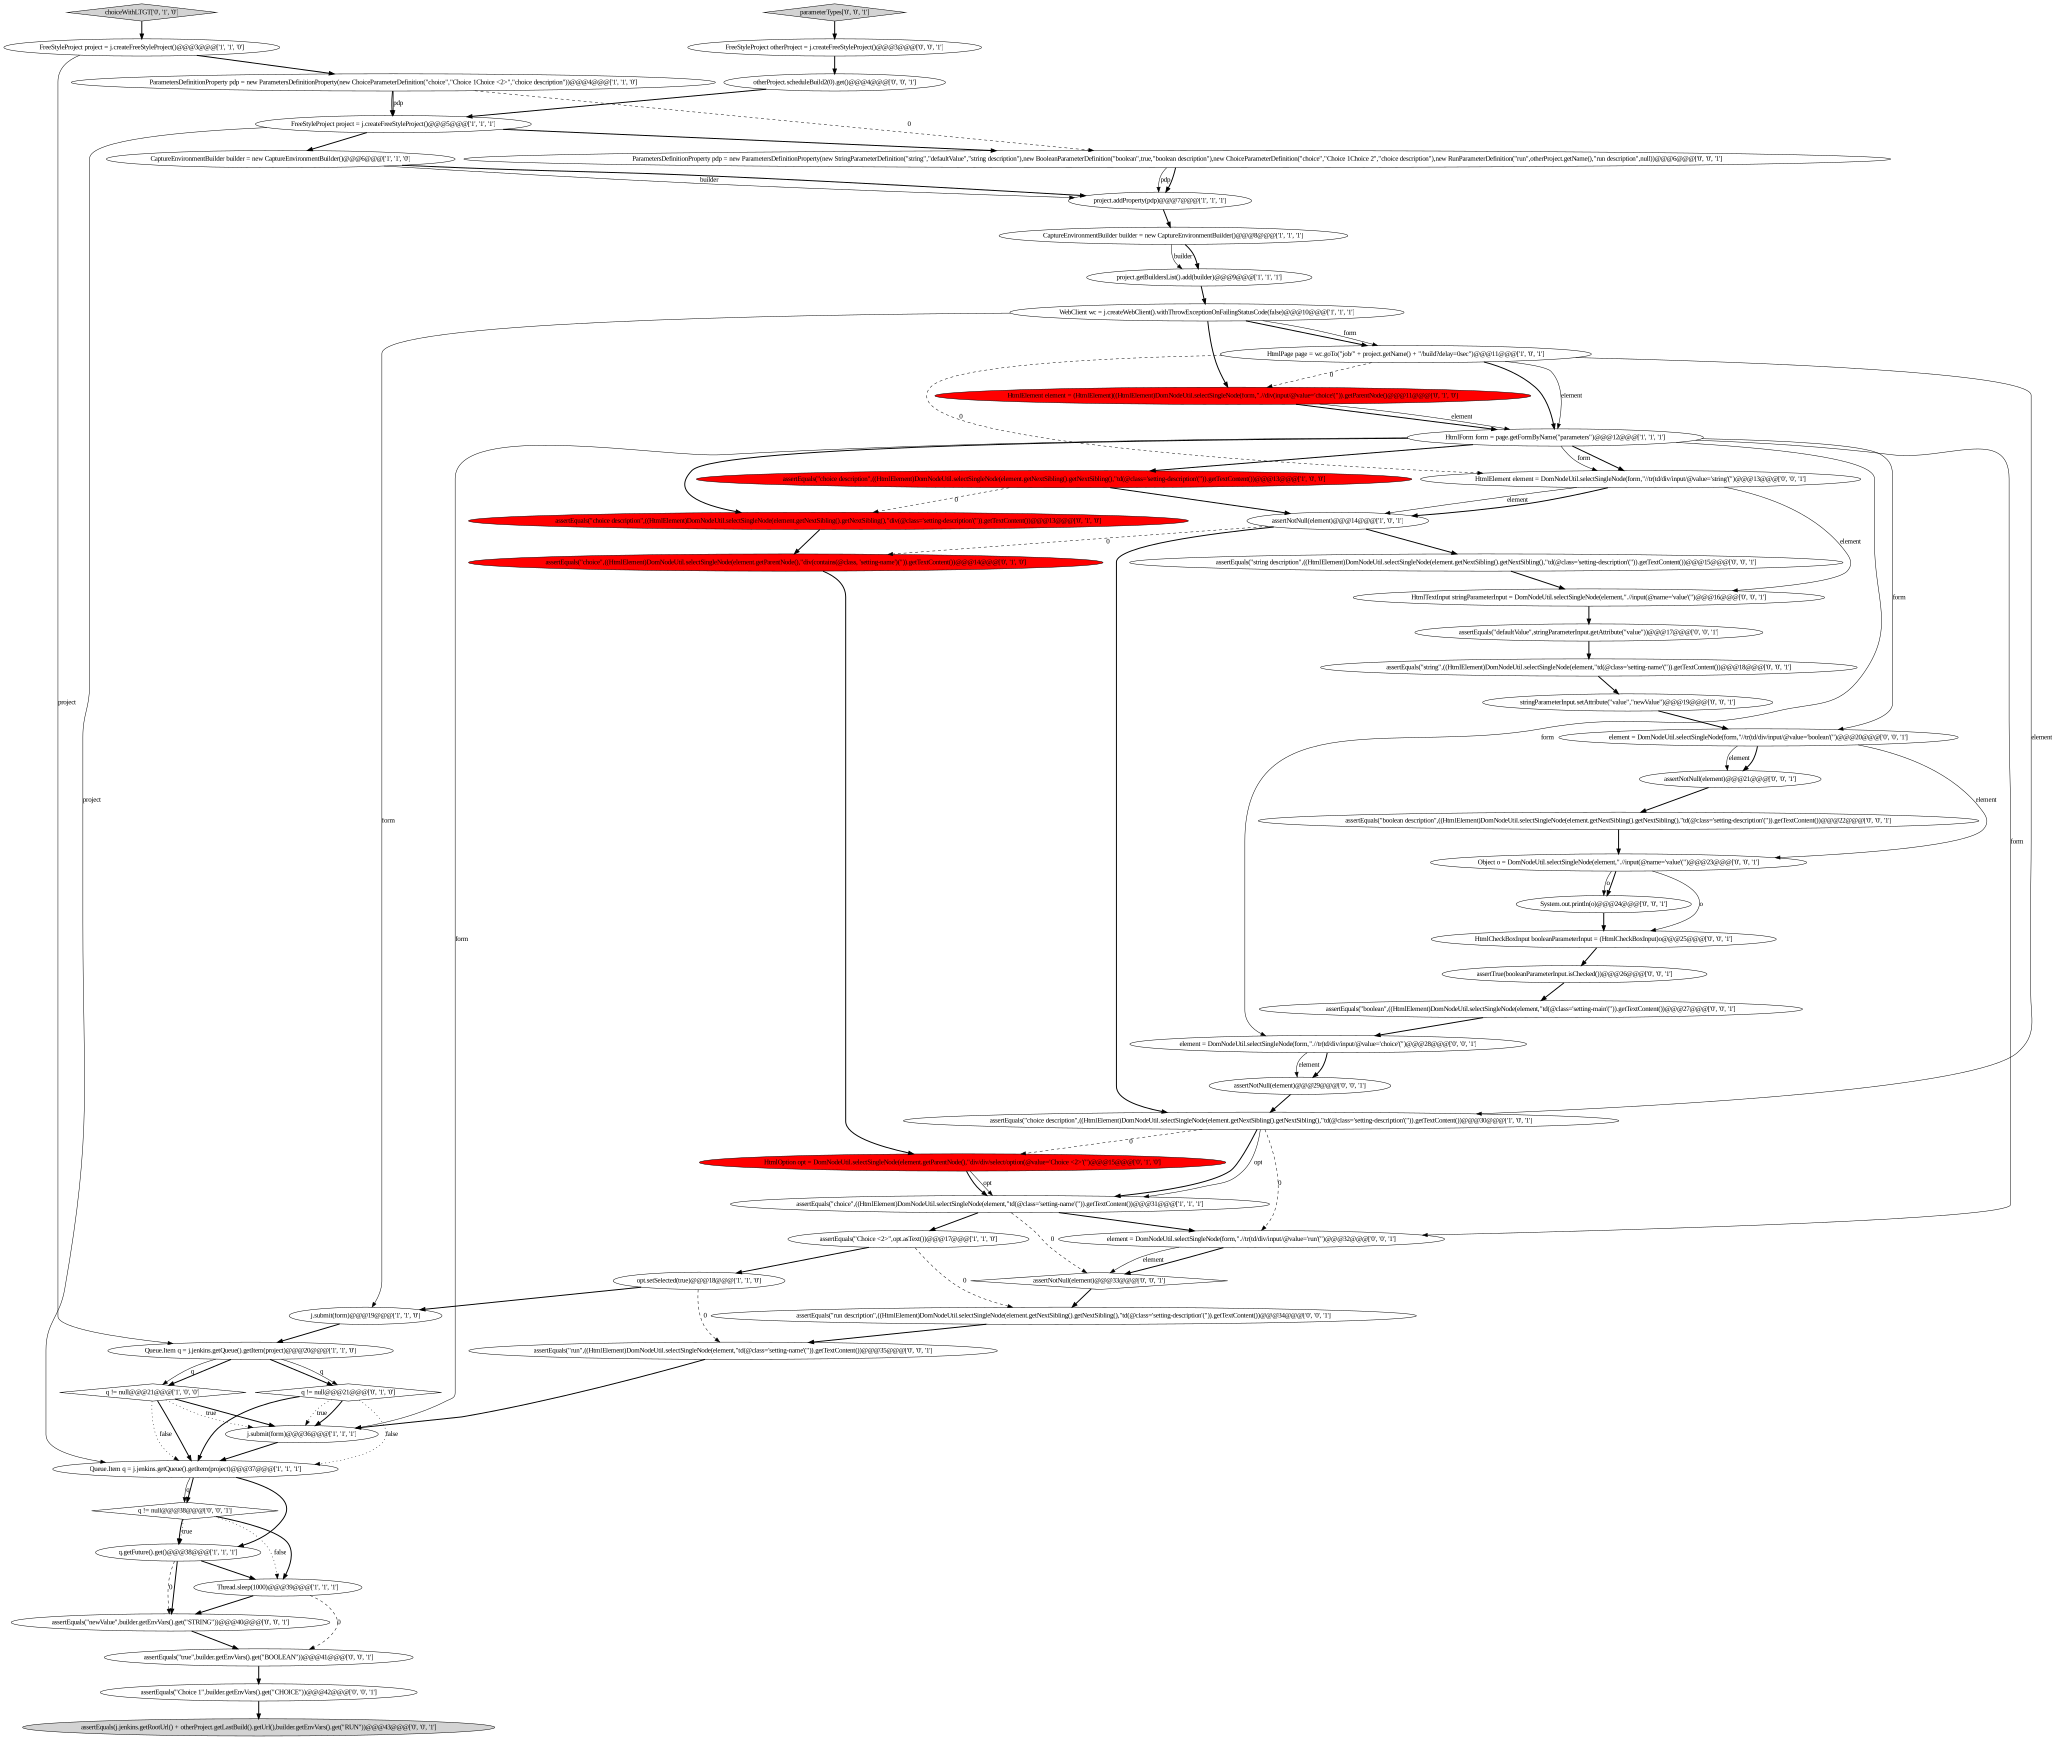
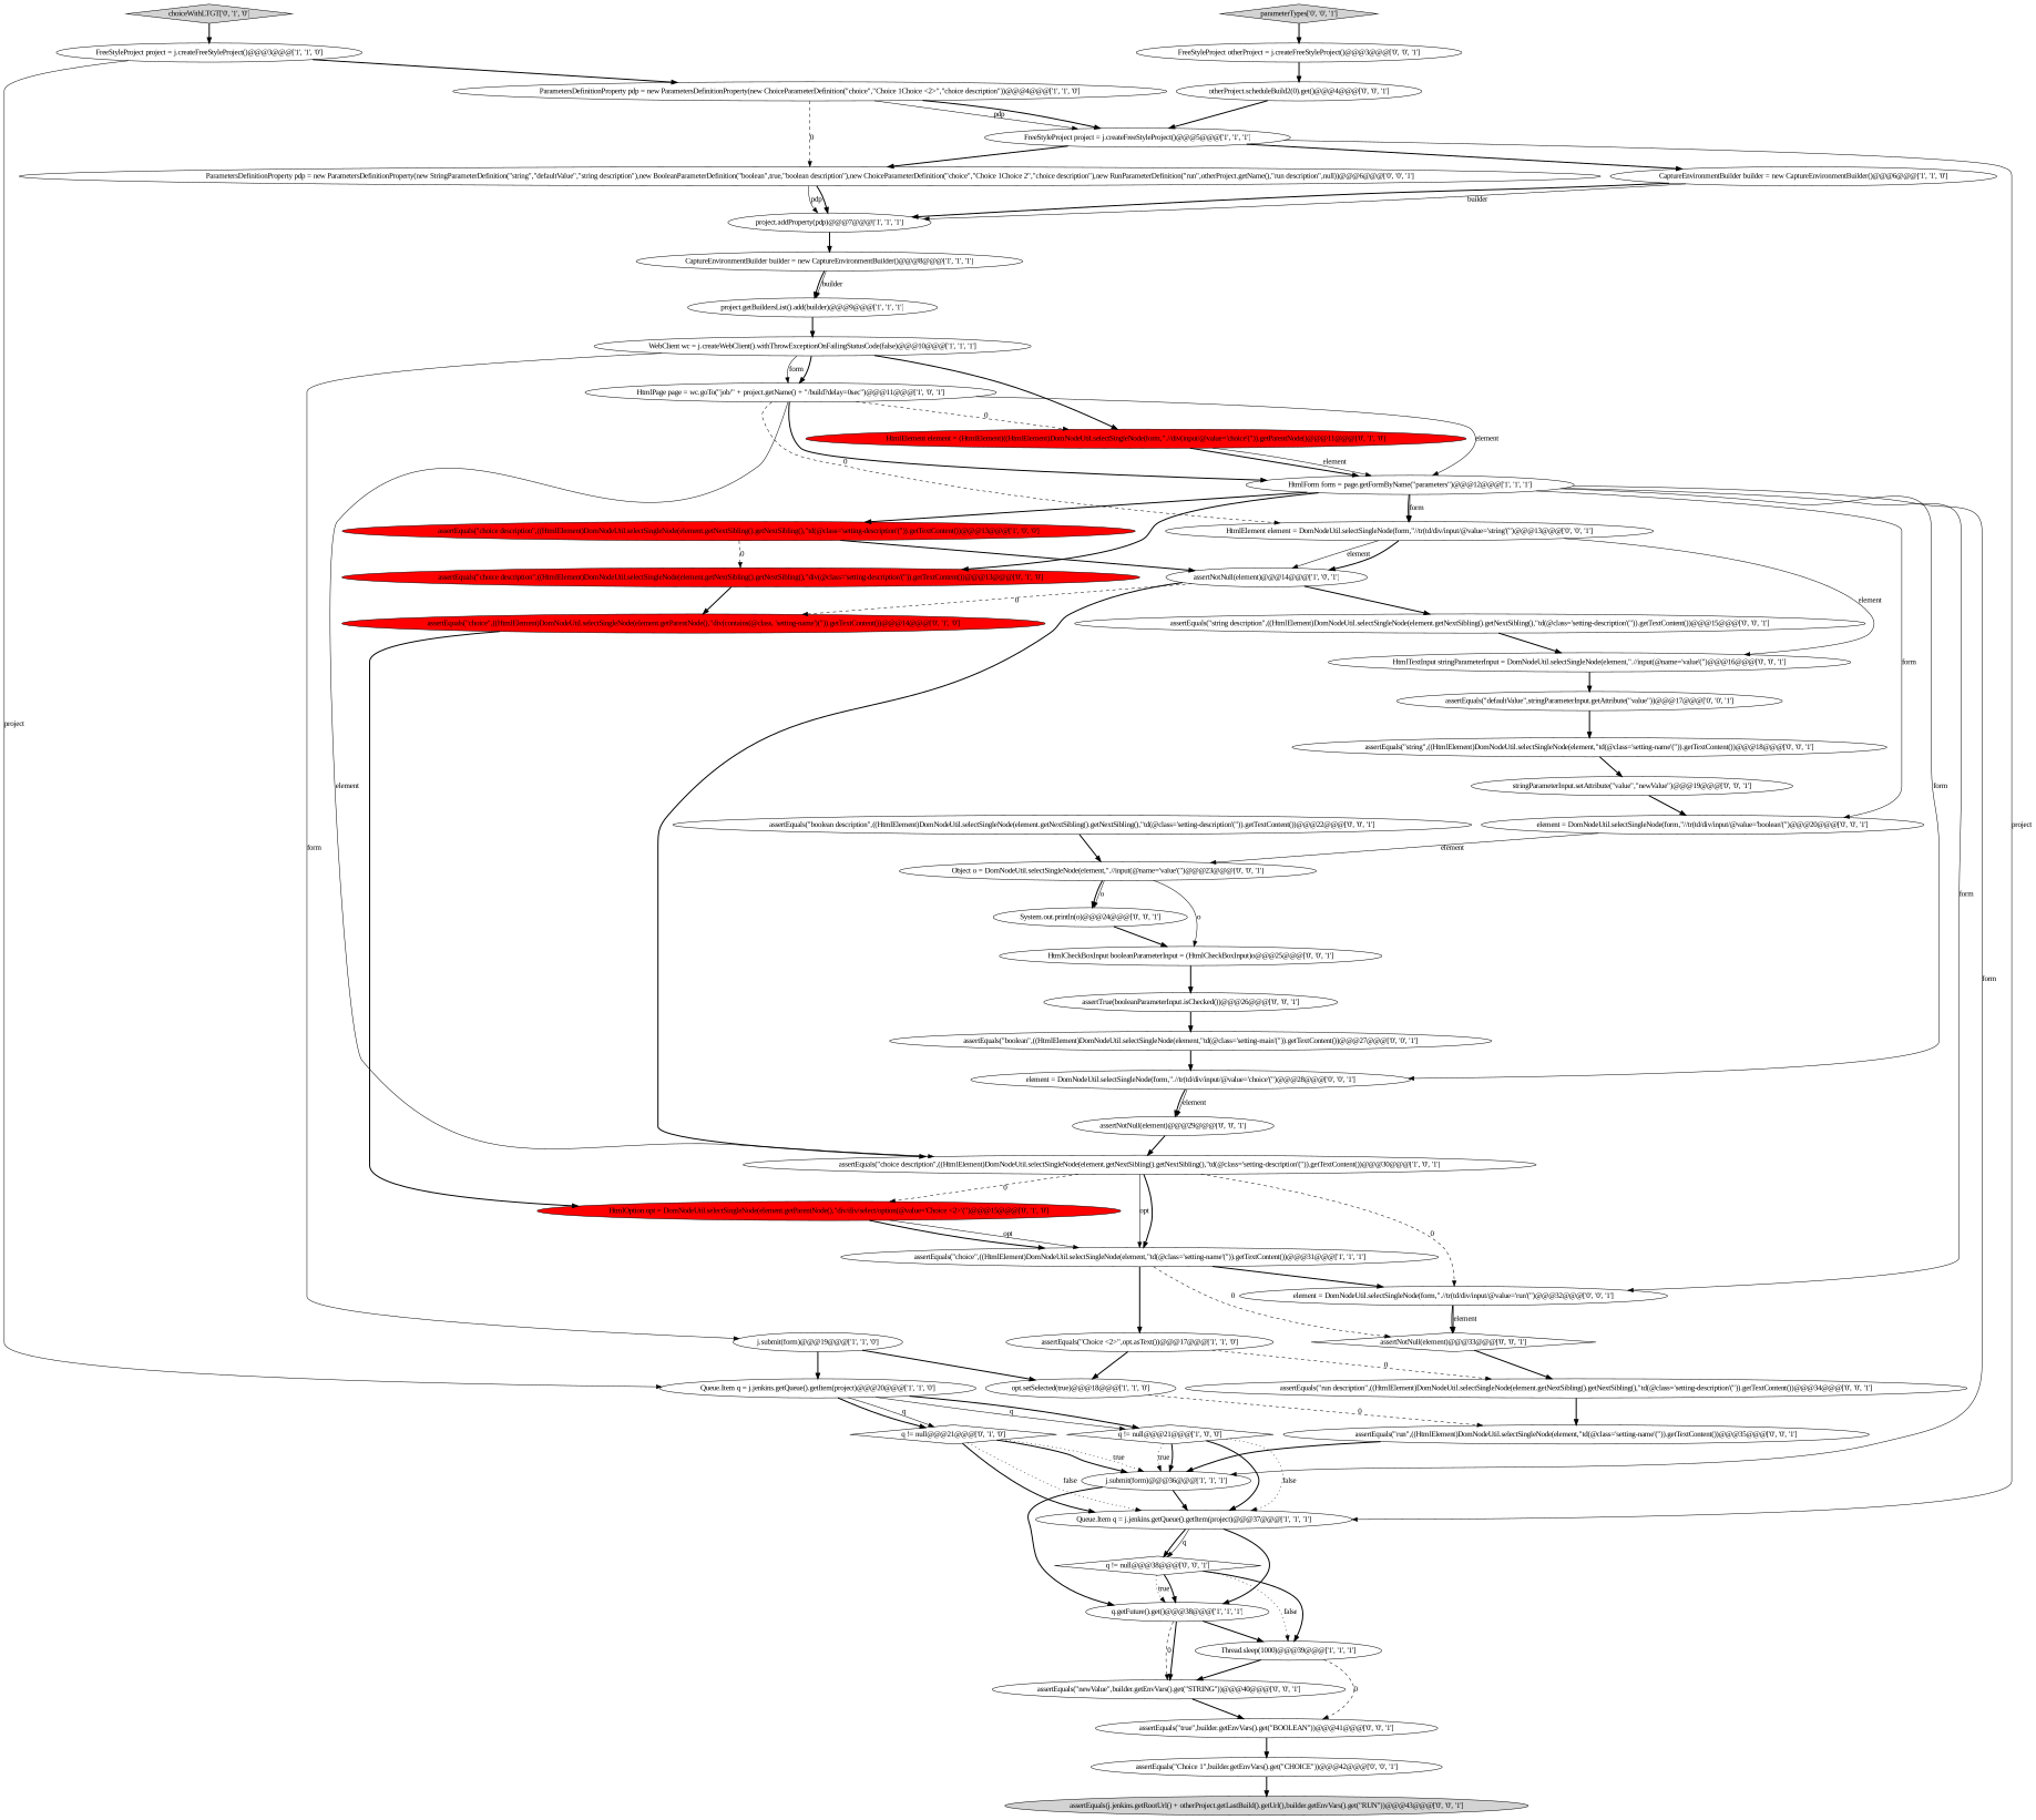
  digraph {
    fontname="Liberation Serif"
    node [fillcolor=white fontname="Liberation Serif" shape=ellipse style=filled]
    edge [fontname="Liberation Serif" style=bold]
    n1 [label="q != null@@@21@@@['1', '0', '0']" shape=diamond]
    n2 [label="j.submit(form)@@@36@@@['1', '1', '1']"]
    n3 [label="Queue.Item q = j.jenkins.getQueue().getItem(project)@@@37@@@['1', '1', '1']"]
    n4 [label="q.getFuture().get()@@@38@@@['1', '1', '1']"]
    n5 [label="q != null@@@38@@@['0', '0', '1']" shape=diamond]
    n6 [label="assertEquals(\"boolean\",((HtmlElement)DomNodeUtil.selectSingleNode(element,\"td(@class='setting-main'(\")).getTextContent())@@@27@@@['0', '0', '1']"]
    n7 [label="element = DomNodeUtil.selectSingleNode(form,\".//tr(td/div/input/@value='choice'(\")@@@28@@@['0', '0', '1']"]
    n8 [label="assertNotNull(element)@@@29@@@['0', '0', '1']"]
    n9 [label="assertNotNull(element)@@@33@@@['0', '0', '1']" shape=diamond]
    n10 [label="assertEquals(\"run description\",((HtmlElement)DomNodeUtil.selectSingleNode(element.getNextSibling().getNextSibling(),\"td(@class='setting-description'(\")).getTextContent())@@@34@@@['0', '0', '1']"]
    n11 [label="assertEquals(\"run\",((HtmlElement)DomNodeUtil.selectSingleNode(element,\"td(@class='setting-name'(\")).getTextContent())@@@35@@@['0', '0', '1']"]
    n12 [label="assertEquals(\"string description\",((HtmlElement)DomNodeUtil.selectSingleNode(element.getNextSibling().getNextSibling(),\"td(@class='setting-description'(\")).getTextContent())@@@15@@@['0', '0', '1']"]
    n13 [label="HtmlTextInput stringParameterInput = DomNodeUtil.selectSingleNode(element,\".//input(@name='value'(\")@@@16@@@['0', '0', '1']"]
    n14 [label="assertEquals(\"defaultValue\",stringParameterInput.getAttribute(\"value\"))@@@17@@@['0', '0', '1']"]
    n15 [label="assertEquals(\"true\",builder.getEnvVars().get(\"BOOLEAN\"))@@@41@@@['0', '0', '1']"]
    n16 [label="assertEquals(\"Choice 1\",builder.getEnvVars().get(\"CHOICE\"))@@@42@@@['0', '0', '1']"]
    n17 [fillcolor=lightgray label="assertEquals(j.jenkins.getRootUrl() + otherProject.getLastBuild().getUrl(),builder.getEnvVars().get(\"RUN\"))@@@43@@@['0', '0', '1']"]
    n18 [label="assertEquals(\"Choice <2>\",opt.asText())@@@17@@@['1', '1', '0']"]
    n19 [label="opt.setSelected(true)@@@18@@@['1', '1', '0']"]
    n20 [label="j.submit(form)@@@19@@@['1', '1', '0']"]
    n21 [label="Object o = DomNodeUtil.selectSingleNode(element,\".//input(@name='value'(\")@@@23@@@['0', '0', '1']"]
    n22 [label="System.out.println(o)@@@24@@@['0', '0', '1']"]
    n23 [label="HtmlCheckBoxInput booleanParameterInput = (HtmlCheckBoxInput)o@@@25@@@['0', '0', '1']"]
    n24 [label="assertTrue(booleanParameterInput.isChecked())@@@26@@@['0', '0', '1']"]
    n25 [fillcolor=red label="assertEquals(\"choice description\",((HtmlElement)DomNodeUtil.selectSingleNode(element.getNextSibling().getNextSibling(),\"td(@class='setting-description'(\")).getTextContent())@@@13@@@['1', '0', '0']"]
    n26 [fillcolor=red label="assertEquals(\"choice description\",((HtmlElement)DomNodeUtil.selectSingleNode(element.getNextSibling().getNextSibling(),\"div(@class='setting-description'(\")).getTextContent())@@@13@@@['0', '1', '0']"]
    n27 [label="assertNotNull(element)@@@14@@@['1', '0', '1']"]
    n28 [fillcolor=red label="assertEquals(\"choice\",((HtmlElement)DomNodeUtil.selectSingleNode(element.getParentNode(),\"div(contains(@class, 'setting-name')(\")).getTextContent())@@@14@@@['0', '1', '0']"]
    n29 [label="assertEquals(\"choice description\",((HtmlElement)DomNodeUtil.selectSingleNode(element.getNextSibling().getNextSibling(),\"td(@class='setting-description'(\")).getTextContent())@@@30@@@['1', '0', '1']"]
    n30 [label="ParametersDefinitionProperty pdp = new ParametersDefinitionProperty(new StringParameterDefinition(\"string\",\"defaultValue\",\"string description\"),new BooleanParameterDefinition(\"boolean\",true,\"boolean description\"),new ChoiceParameterDefinition(\"choice\",\"Choice 1Choice 2\",\"choice description\"),new RunParameterDefinition(\"run\",otherProject.getName(),\"run description\",null))@@@6@@@['0', '0', '1']"]
    n31 [label="project.addProperty(pdp)@@@7@@@['1', '1', '1']"]
    n32 [label="CaptureEnvironmentBuilder builder = new CaptureEnvironmentBuilder()@@@8@@@['1', '1', '1']"]
    n33 [fillcolor=red label="HtmlOption opt = DomNodeUtil.selectSingleNode(element.getParentNode(),\"div/div/select/option(@value='Choice <2>'(\")@@@15@@@['0', '1', '0']"]
    n34 [label="assertEquals(\"choice\",((HtmlElement)DomNodeUtil.selectSingleNode(element,\"td(@class='setting-name'(\")).getTextContent())@@@31@@@['1', '1', '1']"]
    n35 [label="element = DomNodeUtil.selectSingleNode(form,\".//tr(td/div/input/@value='run'(\")@@@32@@@['0', '0', '1']"]
    n36 [fillcolor=lightgray label="parameterTypes['0', '0', '1']" shape=diamond]
    n37 [label="FreeStyleProject otherProject = j.createFreeStyleProject()@@@3@@@['0', '0', '1']"]
    n38 [label="otherProject.scheduleBuild2(0).get()@@@4@@@['0', '0', '1']"]
    n39 [label="Thread.sleep(1000)@@@39@@@['1', '1', '1']"]
    n40 [label="assertEquals(\"newValue\",builder.getEnvVars().get(\"STRING\"))@@@40@@@['0', '0', '1']"]
    n41 [label="stringParameterInput.setAttribute(\"value\",\"newValue\")@@@19@@@['0', '0', '1']"]
    n42 [label="element = DomNodeUtil.selectSingleNode(form,\"//tr(td/div/input/@value='boolean'(\")@@@20@@@['0', '0', '1']"]
-   n43 [label="assertNotNull(element)@@@21@@@['0', '0', '1']"]
    n44 [label="assertEquals(\"boolean description\",((HtmlElement)DomNodeUtil.selectSingleNode(element.getNextSibling().getNextSibling(),\"td(@class='setting-description'(\")).getTextContent())@@@22@@@['0', '0', '1']"]
    n45 [label="project.getBuildersList().add(builder)@@@9@@@['1', '1', '1']"]
    n46 [label="WebClient wc = j.createWebClient().withThrowExceptionOnFailingStatusCode(false)@@@10@@@['1', '1', '1']"]
    n47 [label="HtmlPage page = wc.goTo(\"job/\" + project.getName() + \"/build?delay=0sec\")@@@11@@@['1', '0', '1']"]
    n48 [label="HtmlElement element = DomNodeUtil.selectSingleNode(form,\"//tr(td/div/input/@value='string'(\")@@@13@@@['0', '0', '1']"]
    n49 [fillcolor=red label="HtmlElement element = (HtmlElement)((HtmlElement)DomNodeUtil.selectSingleNode(form,\".//div(input/@value='choice'(\")).getParentNode()@@@11@@@['0', '1', '0']"]
    n50 [label="HtmlForm form = page.getFormByName(\"parameters\")@@@12@@@['1', '1', '1']"]
    n51 [label="FreeStyleProject project = j.createFreeStyleProject()@@@3@@@['1', '1', '0']"]
    n52 [label="Queue.Item q = j.jenkins.getQueue().getItem(project)@@@20@@@['1', '1', '0']"]
    n53 [label="ParametersDefinitionProperty pdp = new ParametersDefinitionProperty(new ChoiceParameterDefinition(\"choice\",\"Choice 1Choice <2>\",\"choice description\"))@@@4@@@['1', '1', '0']"]
    n54 [label="q != null@@@21@@@['0', '1', '0']" shape=diamond]
    n55 [label="FreeStyleProject project = j.createFreeStyleProject()@@@5@@@['1', '1', '1']"]
    n56 [fillcolor=lightgray label="choiceWithLTGT['0', '1', '0']" shape=diamond]
    n57 [label="assertEquals(\"string\",((HtmlElement)DomNodeUtil.selectSingleNode(element,\"td(@class='setting-name'(\")).getTextContent())@@@18@@@['0', '0', '1']"]
    n58 [label="CaptureEnvironmentBuilder builder = new CaptureEnvironmentBuilder()@@@6@@@['1', '1', '0']"]
    n1 -> n2
    n1 -> n2 [label=true style=dotted]
    n1 -> n3 [label=false style=dotted]
    n1 -> n3
    n2 -> n3
+   n2 -> n4
    n3 -> n4
    n3 -> n5
    n3 -> n5 [label=q style=solid]
    n4 -> n39
    n4 -> n40 [label=0 style=dashed]
    n4 -> n40
    n5 -> n4 [label=true style=dotted]
    n5 -> n4
    n5 -> n39 [label=false style=dotted]
    n5 -> n39
    n6 -> n7
    n7 -> n8
    n7 -> n8 [label=element style=solid]
    n8 -> n29
    n9 -> n10
    n10 -> n11
    n11 -> n2
    n12 -> n13
    n13 -> n14
    n14 -> n57
    n15 -> n16
    n16 -> n17
    n18 -> n10 [label=0 style=dashed]
    n18 -> n19
    n19 -> n11 [label=0 style=dashed]
-   n19 -> n20
+   n20 -> n19
    n20 -> n52
    n21 -> n22
    n21 -> n22 [label=o style=solid]
    n21 -> n23 [label=o style=solid]
    n22 -> n23
    n23 -> n24
    n24 -> n6
    n25 -> n26 [label=0 style=dashed]
    n25 -> n27
    n26 -> n28
    n27 -> n12
    n27 -> n28 [label=0 style=dashed]
    n27 -> n29
    n28 -> n33
    n29 -> n33 [label=0 style=dashed]
    n29 -> n34
    n29 -> n34 [label=opt style=solid]
    n29 -> n35 [label=0 style=dashed]
    n30 -> n31 [label=pdp style=solid]
    n30 -> n31
    n31 -> n32
    n32 -> n45 [label=builder style=solid]
    n32 -> n45
    n33 -> n34 [label=opt style=solid]
    n33 -> n34
    n34 -> n9 [label=0 style=dashed]
    n34 -> n18
    n34 -> n35
    n35 -> n9
    n35 -> n9 [label=element style=solid]
    n36 -> n37
    n37 -> n38
    n38 -> n55
    n39 -> n15 [label=0 style=dashed]
    n39 -> n40
    n40 -> n15
    n41 -> n42
    n42 -> n21 [label=element style=solid]
-   n42 -> n43
-   n42 -> n43 [label=element style=solid]
-   n43 -> n44
    n44 -> n21
    n45 -> n46
    n46 -> n20 [label=form style=solid]
    n46 -> n47
    n46 -> n47 [label=form style=solid]
    n46 -> n49
    n47 -> n29 [label=element style=solid]
    n47 -> n48 [label=0 style=dashed]
    n47 -> n49 [label=0 style=dashed]
    n47 -> n50 [label=element style=solid]
    n47 -> n50
    n48 -> n13 [label=element style=solid]
    n48 -> n27 [label=element style=solid]
    n48 -> n27
    n49 -> n50
    n49 -> n50 [label=element style=solid]
    n50 -> n2 [label=form style=solid]
    n50 -> n7 [label=form style=solid]
    n50 -> n25
    n50 -> n26
    n50 -> n35 [label=form style=solid]
    n50 -> n42 [label=form style=solid]
    n50 -> n48
    n50 -> n48 [label=form style=solid]
    n51 -> n52 [label=project style=solid]
    n51 -> n53
    n52 -> n1
    n52 -> n1 [label=q style=solid]
    n52 -> n54
    n52 -> n54 [label=q style=solid]
    n53 -> n30 [label=0 style=dashed]
    n53 -> n55 [label=pdp style=solid]
    n53 -> n55
    n54 -> n2 [label=true style=dotted]
    n54 -> n2
    n54 -> n3
    n54 -> n3 [label=false style=dotted]
    n55 -> n3 [label=project style=solid]
    n55 -> n30
    n55 -> n58
    n56 -> n51
    n57 -> n41
    n58 -> n31 [label=builder style=solid]
    n58 -> n31
  }
